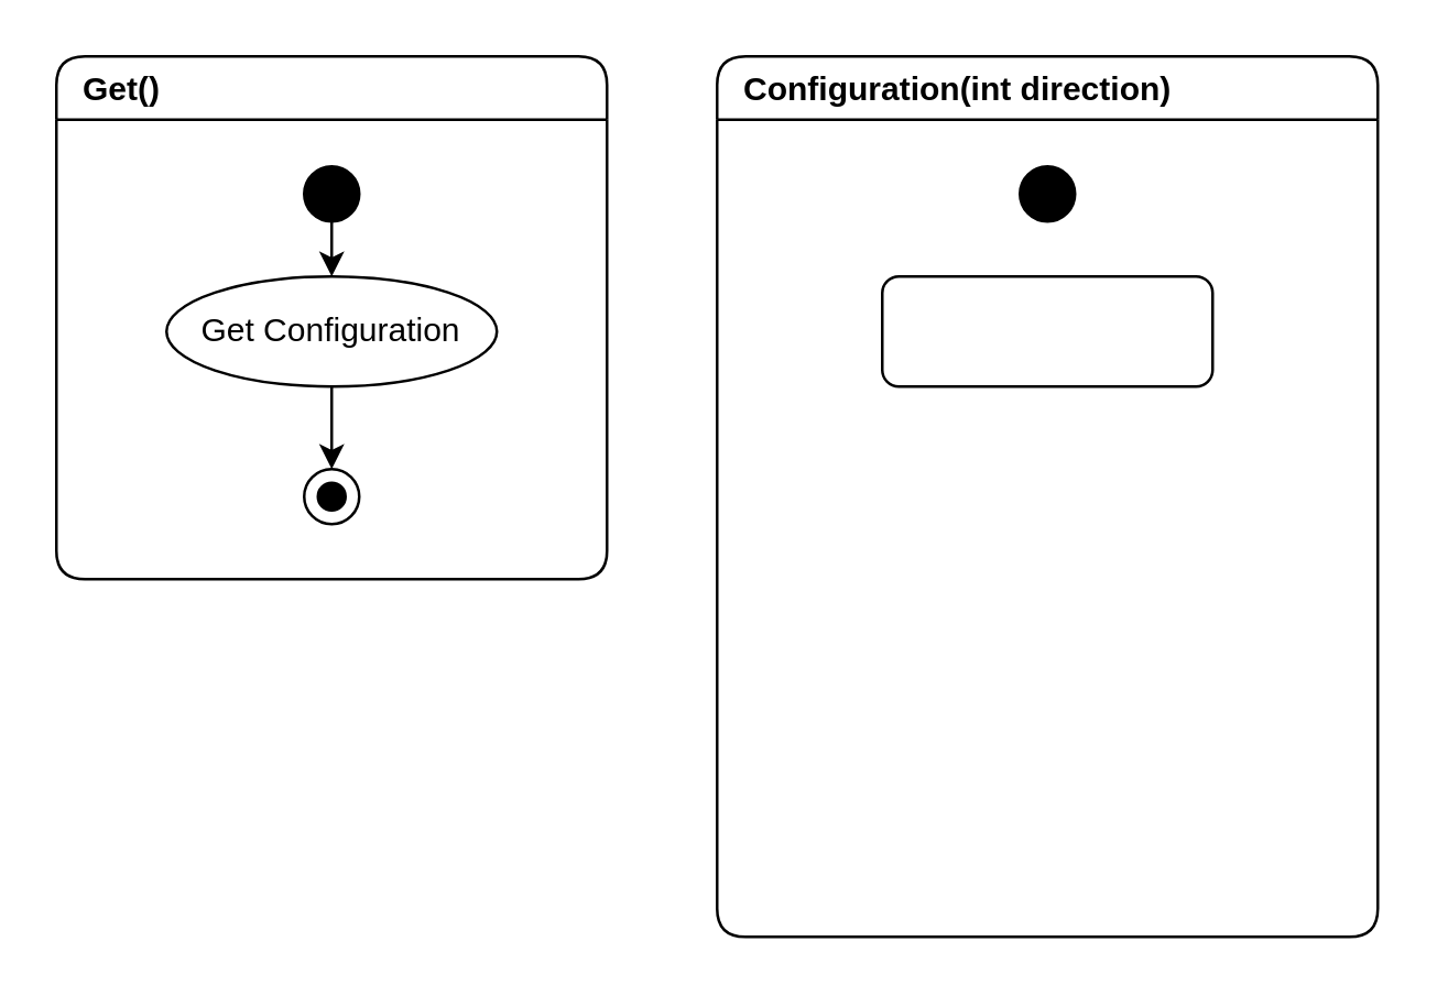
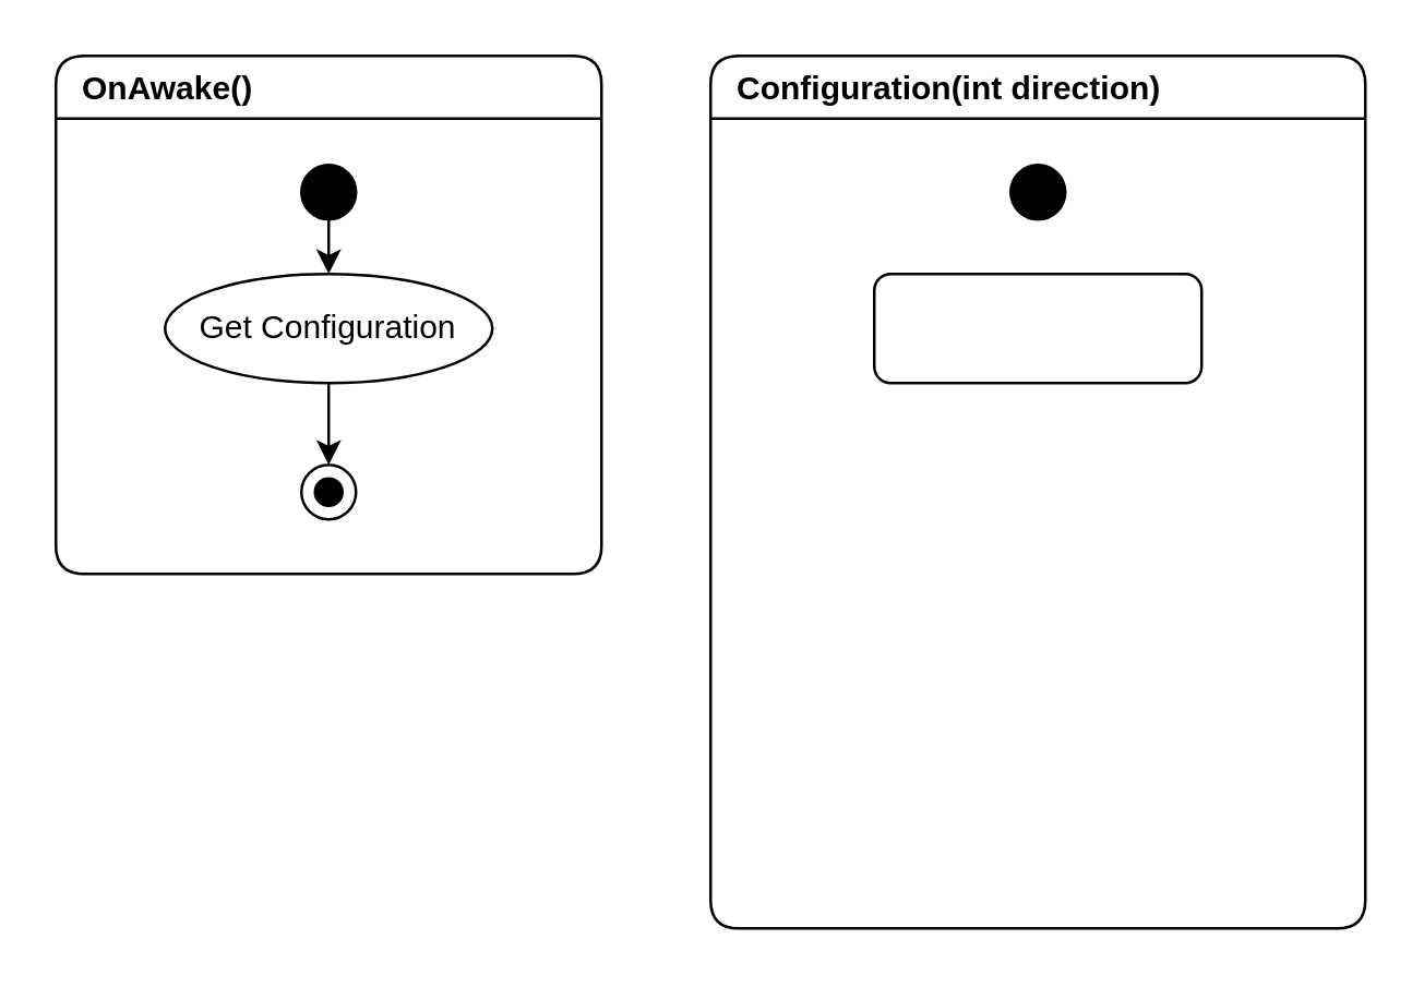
  <mxCell id="0" />
  <mxCell id="1" parent="0" />
  <mxCell id="2" value="Configuration(int direction)" style="swimlane;startSize=23;rounded=1;align=left;swimlaneLine=1;verticalAlign=middle;horizontal=1;labelPosition=center;verticalLabelPosition=middle;labelBorderColor=none;spacingLeft=8;" vertex="1" parent="1"><mxGeometry x="260" y="20" width="240" height="320" as="geometry" /></mxCell>
  <mxCell id="3" value="" style="ellipse;whiteSpace=wrap;html=1;aspect=fixed;fillColor=#000000;strokeColor=#000000;" vertex="1" parent="2"><mxGeometry x="110" y="40" width="20" height="20" as="geometry" /></mxCell>
  <mxCell id="4" value="" style="rounded=1;whiteSpace=wrap;html=1;strokeColor=#000000;fillColor=default;" vertex="1" parent="2"><mxGeometry x="60" y="80" width="120" height="40" as="geometry" /></mxCell>
- <mxCell id="5" value="Get()" style="swimlane;startSize=23;rounded=1;align=left;swimlaneLine=1;verticalAlign=middle;horizontal=1;labelPosition=center;verticalLabelPosition=middle;labelBorderColor=none;spacingLeft=8;" vertex="1" parent="1"><mxGeometry x="20" y="20" width="200" height="190" as="geometry" /></mxCell>
+ <mxCell id="5" value="OnAwake()" style="swimlane;startSize=23;rounded=1;align=left;swimlaneLine=1;verticalAlign=middle;horizontal=1;labelPosition=center;verticalLabelPosition=middle;labelBorderColor=none;spacingLeft=8;" vertex="1" parent="1"><mxGeometry x="20" y="20" width="200" height="190" as="geometry" /></mxCell>
  <mxCell id="6" style="edgeStyle=orthogonalEdgeStyle;rounded=0;orthogonalLoop=1;jettySize=auto;html=1;exitX=0.5;exitY=1;exitDx=0;exitDy=0;entryX=0.5;entryY=0;entryDx=0;entryDy=0;" edge="1" parent="5" source="7" target="9"><mxGeometry relative="1" as="geometry" /></mxCell>
  <mxCell id="7" value="" style="ellipse;whiteSpace=wrap;html=1;aspect=fixed;fillColor=#000000;strokeColor=#000000;" vertex="1" parent="5"><mxGeometry x="90" y="40" width="20" height="20" as="geometry" /></mxCell>
  <mxCell id="8" style="edgeStyle=orthogonalEdgeStyle;rounded=0;orthogonalLoop=1;jettySize=auto;html=1;exitX=0.5;exitY=1;exitDx=0;exitDy=0;entryX=0.5;entryY=0;entryDx=0;entryDy=0;" edge="1" parent="5" source="9" target="10"><mxGeometry relative="1" as="geometry" /></mxCell>
  <mxCell id="9" value="Get Configuration" style="ellipse;whiteSpace=wrap;html=1;strokeColor=#000000;fillColor=default;" vertex="1" parent="5"><mxGeometry x="40" y="80" width="120" height="40" as="geometry" /></mxCell>
  <mxCell id="10" value="" style="ellipse;whiteSpace=wrap;html=1;aspect=fixed;fillColor=#FFFFFF;strokeColor=#000000;" vertex="1" parent="5"><mxGeometry x="90" y="150" width="20" height="20" as="geometry" /></mxCell>
  <mxCell id="11" value="" style="ellipse;whiteSpace=wrap;html=1;aspect=fixed;fillColor=#000000;strokeColor=#000000;strokeWidth=1;" vertex="1" parent="5"><mxGeometry x="95" y="155" width="10" height="10" as="geometry" /></mxCell>
